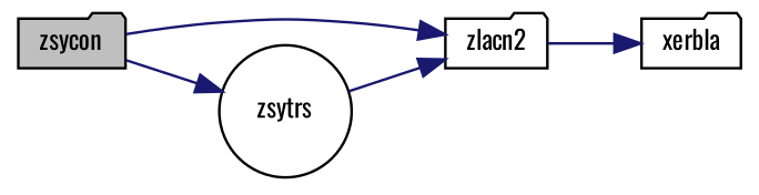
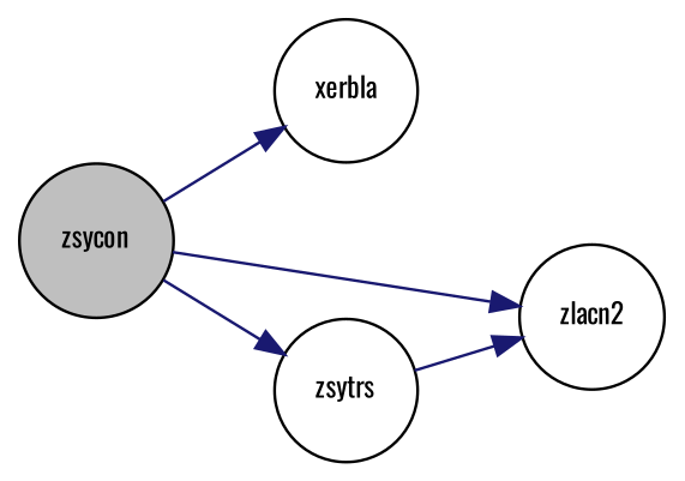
  digraph {
    fontname=Oswald
    rankdir=LR
    node [color=black fillcolor=white fontname=Oswald fontsize=10 shape=circle style=filled]
    edge [color=midnightblue fontname=Oswald fontsize=10 labelfontname=Helvetica labelfontsize=10 style=solid]
-   n1 [fillcolor=grey75 fontcolor=black height=0.2 label=zsycon shape=folder width=0.4]
-   n2 [height=0.2 label=xerbla shape=folder width=0.4]
-   n3 [height=0.2 label=zlacn2 shape=folder width=0.4]
+   n1 [fillcolor=grey75 fontcolor=black height=0.2 label=zsycon width=0.4]
+   n2 [height=0.2 label=xerbla width=0.4]
+   n3 [height=0.2 label=zlacn2 width=0.4]
    n4 [height=0.2 label=zsytrs width=0.4]
-   n3 -> n2
+   n1 -> n2
    n1 -> n3
    n1 -> n4
    n4 -> n3
  }
